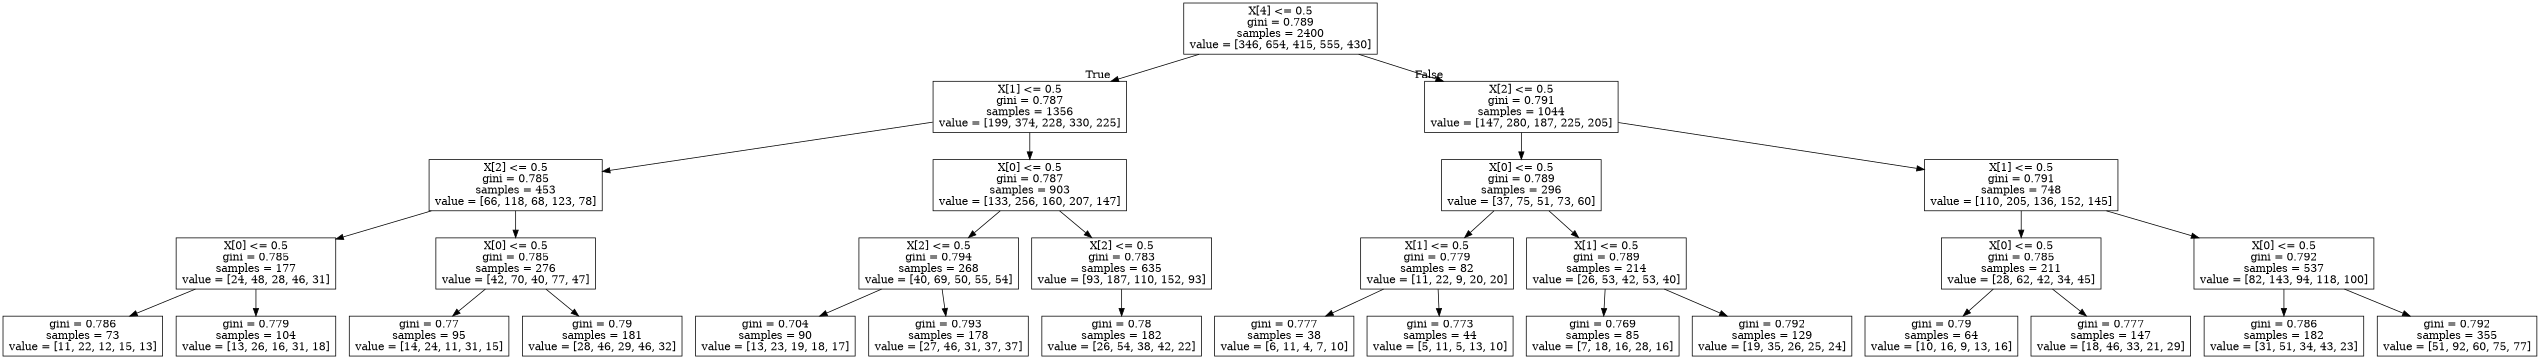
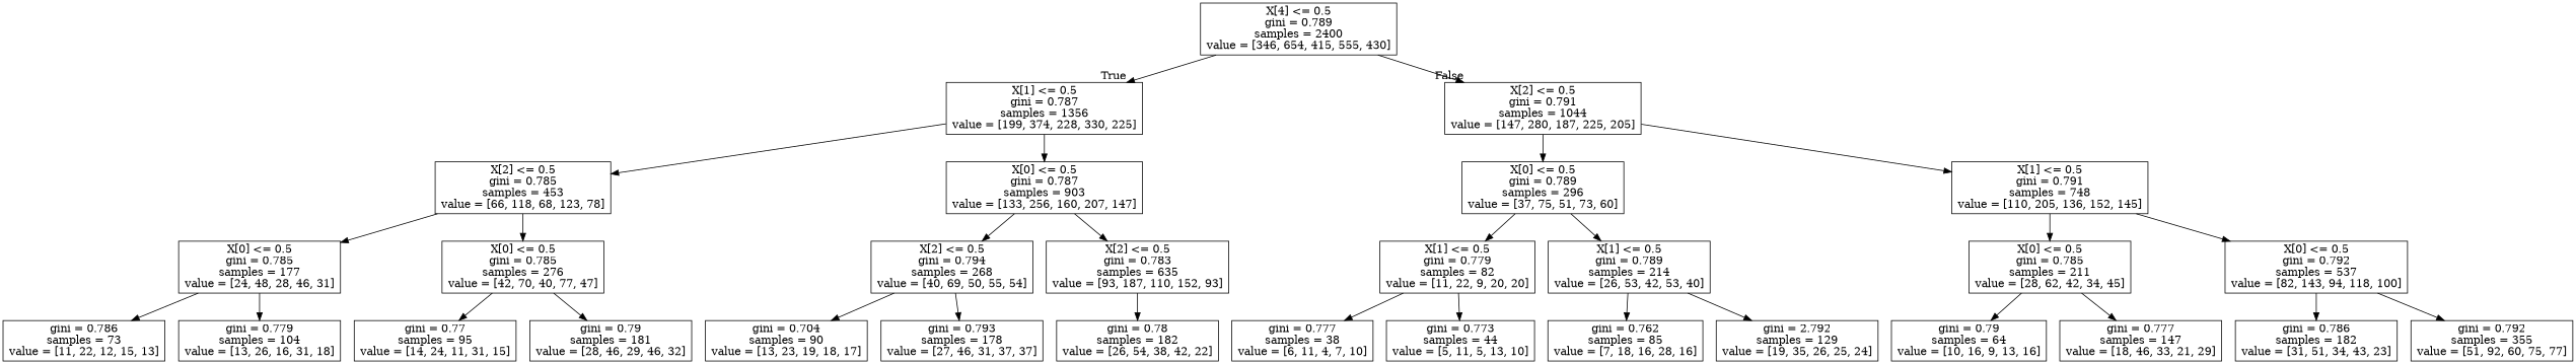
  digraph {
    node [shape=box]
    n1 [label="X[4] <= 0.5\ngini = 0.789\nsamples = 2400\nvalue = [346, 654, 415, 555, 430]"]
    n2 [label="X[1] <= 0.5\ngini = 0.787\nsamples = 1356\nvalue = [199, 374, 228, 330, 225]"]
    n3 [label="X[2] <= 0.5\ngini = 0.791\nsamples = 1044\nvalue = [147, 280, 187, 225, 205]"]
    n4 [label="X[2] <= 0.5\ngini = 0.785\nsamples = 453\nvalue = [66, 118, 68, 123, 78]"]
    n5 [label="X[0] <= 0.5\ngini = 0.787\nsamples = 903\nvalue = [133, 256, 160, 207, 147]"]
    n6 [label="X[0] <= 0.5\ngini = 0.789\nsamples = 296\nvalue = [37, 75, 51, 73, 60]"]
    n7 [label="X[1] <= 0.5\ngini = 0.791\nsamples = 748\nvalue = [110, 205, 136, 152, 145]"]
    n8 [label="X[0] <= 0.5\ngini = 0.785\nsamples = 177\nvalue = [24, 48, 28, 46, 31]"]
    n9 [label="X[0] <= 0.5\ngini = 0.785\nsamples = 276\nvalue = [42, 70, 40, 77, 47]"]
    n10 [label="X[2] <= 0.5\ngini = 0.794\nsamples = 268\nvalue = [40, 69, 50, 55, 54]"]
    n11 [label="X[2] <= 0.5\ngini = 0.783\nsamples = 635\nvalue = [93, 187, 110, 152, 93]"]
    n12 [label="gini = 0.786\nsamples = 73\nvalue = [11, 22, 12, 15, 13]"]
    n13 [label="gini = 0.779\nsamples = 104\nvalue = [13, 26, 16, 31, 18]"]
    n14 [label="gini = 0.77\nsamples = 95\nvalue = [14, 24, 11, 31, 15]"]
    n15 [label="gini = 0.79\nsamples = 181\nvalue = [28, 46, 29, 46, 32]"]
    n16 [label="gini = 0.704\nsamples = 90\nvalue = [13, 23, 19, 18, 17]"]
    n17 [label="gini = 0.793\nsamples = 178\nvalue = [27, 46, 31, 37, 37]"]
    n18 [label="gini = 0.78\nsamples = 182\nvalue = [26, 54, 38, 42, 22]"]
    n19 [label="X[1] <= 0.5\ngini = 0.779\nsamples = 82\nvalue = [11, 22, 9, 20, 20]"]
    n20 [label="X[1] <= 0.5\ngini = 0.789\nsamples = 214\nvalue = [26, 53, 42, 53, 40]"]
    n21 [label="X[0] <= 0.5\ngini = 0.785\nsamples = 211\nvalue = [28, 62, 42, 34, 45]"]
    n22 [label="X[0] <= 0.5\ngini = 0.792\nsamples = 537\nvalue = [82, 143, 94, 118, 100]"]
    n23 [label="gini = 0.777\nsamples = 38\nvalue = [6, 11, 4, 7, 10]"]
    n24 [label="gini = 0.773\nsamples = 44\nvalue = [5, 11, 5, 13, 10]"]
-   n25 [label="gini = 0.769\nsamples = 85\nvalue = [7, 18, 16, 28, 16]"]
-   n26 [label="gini = 0.792\nsamples = 129\nvalue = [19, 35, 26, 25, 24]"]
+   n25 [label="gini = 0.762\nsamples = 85\nvalue = [7, 18, 16, 28, 16]"]
+   n26 [label="gini = 2.792\nsamples = 129\nvalue = [19, 35, 26, 25, 24]"]
    n27 [label="gini = 0.79\nsamples = 64\nvalue = [10, 16, 9, 13, 16]"]
    n28 [label="gini = 0.777\nsamples = 147\nvalue = [18, 46, 33, 21, 29]"]
    n29 [label="gini = 0.786\nsamples = 182\nvalue = [31, 51, 34, 43, 23]"]
    n30 [label="gini = 0.792\nsamples = 355\nvalue = [51, 92, 60, 75, 77]"]
    n1 -> n2 [headlabel=True labelangle=45 labeldistance=2.5]
    n1 -> n3 [headlabel=False labelangle=-45 labeldistance=2.5]
    n2 -> n4
    n2 -> n5
    n3 -> n6
    n3 -> n7
    n4 -> n8
    n4 -> n9
    n5 -> n10
    n5 -> n11
    n6 -> n19
    n6 -> n20
    n7 -> n21
    n7 -> n22
    n8 -> n12
    n8 -> n13
    n9 -> n14
    n9 -> n15
    n10 -> n16
    n10 -> n17
    n11 -> n18
    n19 -> n23
    n19 -> n24
    n20 -> n25
    n20 -> n26
    n21 -> n27
    n21 -> n28
    n22 -> n29
    n22 -> n30
  }
